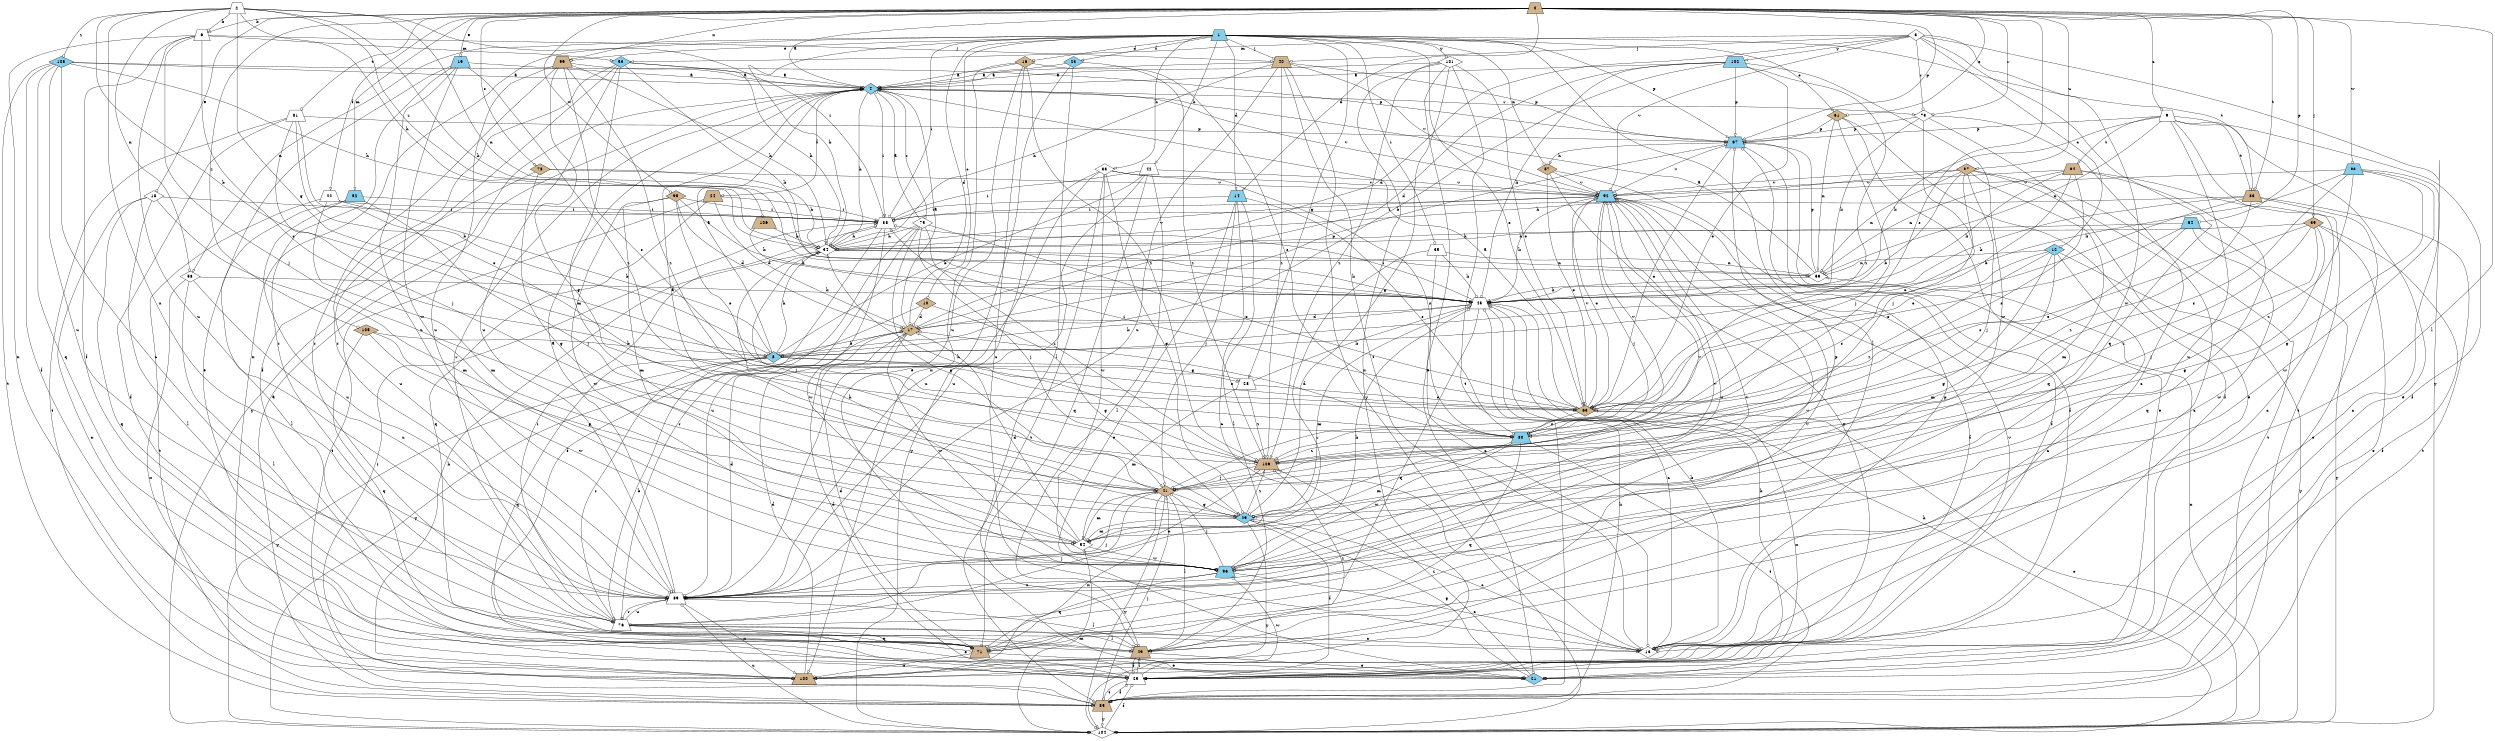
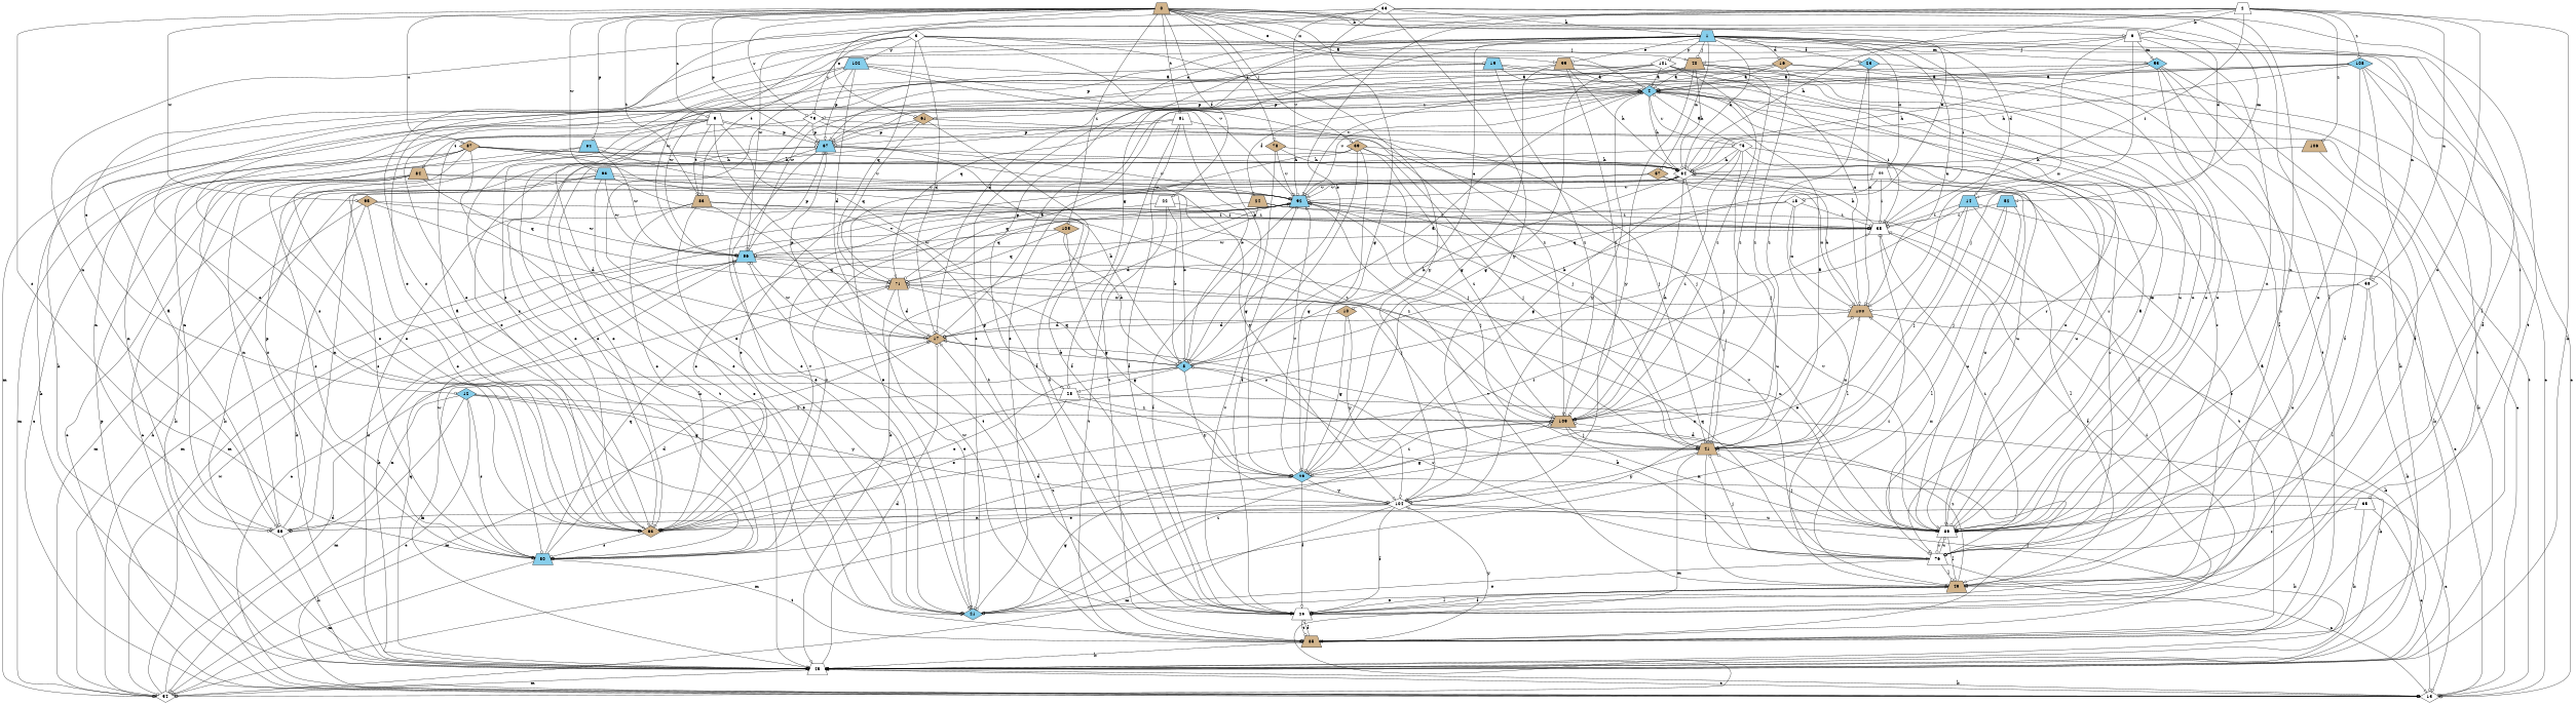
  strict digraph {
    node [fillcolor=white shape=trapezium style=filled]
    edge [arrowhead=odot]
    0 [fillcolor=tan]
    4 [fillcolor=skyblue shape=diamond]
    6
    9
    14 [fillcolor=skyblue]
    18 [shape=diamond]
    19 [fillcolor=skyblue]
    22
    39 [fillcolor=tan shape=diamond]
    49 [fillcolor=tan]
    52 [fillcolor=skyblue]
    61 [fillcolor=tan shape=diamond]
    64 [fillcolor=skyblue]
    67 [fillcolor=skyblue]
    73 [shape=diamond]
    78 [fillcolor=tan shape=diamond]
    80 [fillcolor=skyblue]
    81
    83 [fillcolor=tan]
    87 [fillcolor=tan shape=diamond]
    93 [fillcolor=skyblue]
    95 [fillcolor=tan shape=diamond]
    99 [fillcolor=tan]
    105 [fillcolor=tan shape=diamond]
    34 [shape=diamond]
    38
    92 [fillcolor=skyblue]
    104 [shape=diamond]
    24 [fillcolor=tan]
    75 [shape=diamond]
    76
    40 [fillcolor=tan]
    100 [fillcolor=tan]
    89
    53 [fillcolor=skyblue shape=diamond]
    25
-   41 [fillcolor=tan shape=diamond]
+   41 [fillcolor=tan]
    45
    59 [shape=diamond]
    21 [fillcolor=skyblue shape=diamond]
    84 [fillcolor=tan]
    85 [fillcolor=tan]
    13 [shape=diamond]
    71 [fillcolor=tan]
    54 [shape=diamond]
    96 [fillcolor=skyblue]
    109 [fillcolor=tan]
    8 [fillcolor=skyblue shape=diamond]
    63 [fillcolor=tan shape=diamond]
    29 [fillcolor=skyblue shape=diamond]
    17 [fillcolor=tan shape=diamond]
    1 [fillcolor=skyblue]
    10 [fillcolor=tan shape=diamond]
    16 [fillcolor=tan shape=diamond]
    23 [fillcolor=skyblue shape=diamond]
    28
    33 [shape=diamond]
    35
    42
    57 [fillcolor=tan shape=diamond]
    58 [shape=diamond]
    101 [shape=diamond]
    2
    106 [fillcolor=tan]
    108 [fillcolor=skyblue shape=diamond]
    3 [shape=diamond]
    12 [fillcolor=skyblue shape=diamond]
    102 [fillcolor=skyblue]
    0 -> 4 [label=a]
    0 -> 6 [arrowhead=onormal label=b]
    0 -> 9 [label=c]
    0 -> 14 [arrowhead=onormal label=d]
    0 -> 18 [label=e]
    0 -> 19 [label=e]
    0 -> 22 [arrowhead=onormal label=f]
    0 -> 39 [arrowhead=onormal label=j]
    0 -> 49 [arrowhead=onormal label=l]
    0 -> 52 [arrowhead=onormal label=m]
    0 -> 61 [label=o]
    0 -> 64 [label=p]
    0 -> 67 [arrowhead=onormal label=p]
    0 -> 73 [label=r]
    0 -> 78 [arrowhead=onormal label=s]
    0 -> 80 [label=s]
    0 -> 81 [label=t]
    0 -> 83 [arrowhead=onormal label=t]
    0 -> 87 [arrowhead=onormal label=u]
    0 -> 93 [label=w]
    0 -> 95 [label=w]
    0 -> 99 [arrowhead=onormal label=x]
    0 -> 105 [label=z]
    4 -> 73 [arrowhead=onormal label=r]
    4 -> 34 [label=h]
    4 -> 38 [arrowhead=onormal label=i]
    4 -> 92 [label=v]
    4 -> 104 [label=y]
    4 -> 24 [arrowhead=onormal label=f]
    4 -> 75 [label=r]
    4 -> 76 [label=r]
    6 -> 80 [label=s]
    6 -> 40 [arrowhead=onormal label=j]
    6 -> 100 [arrowhead=onormal label=x]
    6 -> 89 [arrowhead=onormal label=u]
    6 -> 53 [arrowhead=onormal label=m]
    6 -> 25 [label=f]
    6 -> 41 [arrowhead=onormal label=j]
    9 -> 67 [arrowhead=onormal label=p]
    9 -> 83 [label=t]
    9 -> 89 [arrowhead=onormal label=u]
    9 -> 25 [arrowhead=onormal label=f]
    9 -> 45 [arrowhead=onormal label=k]
    9 -> 59 [label=n]
    9 -> 21 [label=e]
    9 -> 84 [arrowhead=onormal label=t]
    9 -> 85 [label=t]
    14 -> 49 [arrowhead=onormal label=l]
    14 -> 80 [label=s]
    14 -> 38 [label=i]
    14 -> 41 [arrowhead=onormal label=j]
    14 -> 21 [arrowhead=onormal label=e]
    14 -> 13 [arrowhead=onormal label=c]
    18 -> 49 [arrowhead=onormal label=l]
    18 -> 38 [label=i]
    18 -> 100 [label=x]
    18 -> 71 [arrowhead=onormal label=q]
    18 -> 54 [label=m]
    19 -> 4 [arrowhead=onormal label=a]
    19 -> 76 [arrowhead=onormal label=r]
    19 -> 89 [label=u]
    19 -> 21 [label=e]
    19 -> 96 [label=w]
    19 -> 109 [label=z]
    22 -> 38 [arrowhead=onormal label=i]
    22 -> 85 [arrowhead=onormal label=t]
    22 -> 54 [arrowhead=onormal label=m]
    22 -> 8 [label=b]
    39 -> 34 [arrowhead=onormal label=h]
    39 -> 25 [label=f]
    39 -> 41 [arrowhead=onormal label=j]
    39 -> 21 [arrowhead=onormal label=e]
    39 -> 109 [arrowhead=onormal label=z]
    39 -> 63 [arrowhead=onormal label=o]
    39 -> 29 [label=g]
    49 -> 92 [arrowhead=onormal label=v]
    49 -> 25 [label=f]
    49 -> 21 [label=e]
    49 -> 109 [label=z]
    52 -> 49 [label=l]
    52 -> 38 [label=i]
    52 -> 89 [label=u]
    52 -> 41 [label=j]
    61 -> 67 [label=p]
    61 -> 25 [arrowhead=onormal label=f]
    61 -> 41 [arrowhead=onormal label=j]
    61 -> 59 [arrowhead=onormal label=n]
    61 -> 71 [label=q]
    64 -> 80 [arrowhead=onormal label=s]
    64 -> 34 [arrowhead=onormal label=h]
    64 -> 104 [arrowhead=onormal label=y]
    64 -> 96 [label=w]
    64 -> 63 [arrowhead=onormal label=o]
-   67 -> 57 [arrowhead=onormal label=h]
+   67 -> 34 [arrowhead=onormal label=h]
    67 -> 92 [arrowhead=onormal label=v]
    67 -> 25 [arrowhead=onormal label=f]
    67 -> 21 [label=e]
    67 -> 63 [label=o]
    73 -> 67 [label=p]
    73 -> 41 [label=j]
    73 -> 45 [arrowhead=onormal label=k]
    73 -> 21 [arrowhead=onormal label=e]
    73 -> 13 [label=c]
    78 -> 34 [label=h]
    78 -> 92 [label=v]
    78 -> 89 [label=u]
    78 -> 29 [label=g]
    80 -> 92 [label=v]
    80 -> 85 [label=t]
    80 -> 71 [label=q]
    80 -> 54 [label=m]
    80 -> 96 [arrowhead=onormal label=w]
    80 -> 109 [arrowhead=onormal label=z]
    80 -> 17 [arrowhead=onormal label=d]
    81 -> 67 [arrowhead=onormal label=p]
    81 -> 25 [arrowhead=onormal label=f]
    81 -> 41 [label=j]
    81 -> 85 [label=t]
    81 -> 8 [label=b]
    81 -> 63 [label=o]
    83 -> 38 [label=i]
    83 -> 45 [arrowhead=onormal label=k]
    83 -> 21 [arrowhead=onormal label=e]
    83 -> 85 [arrowhead=onormal label=t]
    83 -> 109 [arrowhead=onormal label=z]
    83 -> 63 [label=o]
    87 -> 34 [label=h]
    87 -> 92 [arrowhead=onormal label=v]
    87 -> 41 [label=j]
    87 -> 59 [arrowhead=onormal label=n]
    87 -> 85 [arrowhead=onormal label=t]
    87 -> 13 [label=c]
    87 -> 54 [arrowhead=onormal label=m]
    87 -> 8 [label=b]
    87 -> 63 [label=o]
    93 -> 80 [arrowhead=onormal label=s]
    93 -> 92 [label=v]
    93 -> 45 [label=k]
+   93 -> 21 [label=e]
    93 -> 13 [label=c]
    93 -> 96 [label=w]
    93 -> 109 [label=z]
    93 -> 29 [arrowhead=onormal label=g]
    95 -> 38 [arrowhead=onormal label=i]
    95 -> 45 [label=k]
    95 -> 54 [label=m]
    95 -> 96 [arrowhead=onormal label=w]
    95 -> 63 [arrowhead=onormal label=o]
    95 -> 17 [arrowhead=onormal label=d]
    99 -> 4 [label=a]
    99 -> 80 [label=s]
    99 -> 34 [arrowhead=onormal label=h]
    99 -> 76 [arrowhead=onormal label=r]
    99 -> 89 [label=u]
    99 -> 109 [arrowhead=onormal label=z]
    99 -> 29 [label=g]
    105 -> 71 [label=q]
    105 -> 96 [label=w]
    105 -> 8 [label=b]
    105 -> 29 [label=g]
    34 -> 92 [arrowhead=onormal label=v]
    34 -> 41 [label=j]
    34 -> 45 [label=k]
    34 -> 59 [label=n]
    38 -> 34 [label=h]
    38 -> 25 [arrowhead=onormal label=f]
    38 -> 96 [label=w]
    92 -> 38 [label=i]
    92 -> 89 [arrowhead=onormal label=u]
    92 -> 25 [arrowhead=onormal label=f]
    92 -> 41 [arrowhead=onormal label=j]
    92 -> 45 [arrowhead=onormal label=k]
    92 -> 63 [arrowhead=onormal label=o]
    104 -> 89 [label=u]
    104 -> 25 [label=f]
    104 -> 45 [label=k]
    104 -> 59 [arrowhead=onormal label=n]
    104 -> 54 [arrowhead=onormal label=m]
    104 -> 63 [arrowhead=onormal label=o]
    24 -> 38 [arrowhead=onormal label=i]
    24 -> 85 [label=t]
    24 -> 71 [label=q]
    24 -> 17 [label=d]
    75 -> 4 [label=a]
    75 -> 34 [label=h]
    75 -> 76 [label=r]
    75 -> 89 [label=u]
    75 -> 41 [arrowhead=onormal label=j]
    75 -> 109 [arrowhead=onormal label=z]
    75 -> 63 [arrowhead=onormal label=o]
    75 -> 29 [label=g]
    76 -> 49 [label=l]
    76 -> 38 [label=i]
    76 -> 92 [arrowhead=onormal label=v]
    76 -> 89 [label=u]
    76 -> 41 [label=j]
    76 -> 21 [arrowhead=onormal label=e]
    76 -> 13 [arrowhead=onormal label=c]
    76 -> 71 [label=q]
    76 -> 8 [label=b]
    40 -> 4 [arrowhead=onormal label=a]
    40 -> 67 [arrowhead=onormal label=p]
    40 -> 34 [label=h]
    40 -> 92 [arrowhead=onormal label=v]
    40 -> 104 [label=y]
    40 -> 89 [label=u]
    40 -> 13 [label=t]
    40 -> 109 [arrowhead=onormal label=z]
    100 -> 34 [arrowhead=onormal label=h]
    100 -> 45 [arrowhead=onormal label=k]
    100 -> 17 [label=d]
    89 -> 4 [arrowhead=onormal label=a]
    89 -> 49 [label=l]
    89 -> 92 [label=v]
    89 -> 76 [label=r]
    89 -> 100 [arrowhead=onormal label=x]
    89 -> 41 [label=j]
    89 -> 17 [arrowhead=onormal label=d]
    53 -> 4 [label=a]
    53 -> 34 [label=h]
    53 -> 76 [label=r]
    53 -> 89 [label=u]
    53 -> 25 [label=f]
    53 -> 45 [arrowhead=onormal label=k]
    53 -> 54 [arrowhead=onormal label=m]
    25 -> 49 [arrowhead=onormal label=l]
    25 -> 92 [label=v]
    25 -> 85 [label=t]
    25 -> 96 [label=w]
    25 -> 17 [arrowhead=onormal label=d]
    41 -> 4 [arrowhead=onormal label=a]
    41 -> 49 [arrowhead=onormal label=l]
    41 -> 104 [arrowhead=onormal label=y]
    41 -> 100 [arrowhead=onormal label=x]
    41 -> 54 [label=m]
    41 -> 29 [arrowhead=onormal label=g]
-   45 -> 38 [label=i]
+   21 -> 38 [label=i]
    45 -> 13 [arrowhead=onormal label=c]
    45 -> 71 [arrowhead=onormal label=q]
    45 -> 54 [label=m]
    45 -> 17 [label=d]
    59 -> 4 [label=a]
    59 -> 67 [label=p]
    59 -> 45 [arrowhead=onormal label=k]
    21 -> 109 [arrowhead=onormal label=z]
    21 -> 29 [arrowhead=onormal label=g]
    84 -> 80 [label=s]
    84 -> 92 [label=v]
    84 -> 45 [label=k]
    84 -> 59 [label=n]
    84 -> 13 [arrowhead=onormal label=c]
    84 -> 71 [arrowhead=onormal label=q]
    84 -> 8 [label=b]
    85 -> 4 [label=a]
    85 -> 38 [arrowhead=onormal label=i]
    85 -> 104 [arrowhead=onormal label=y]
    85 -> 25 [label=f]
    85 -> 41 [arrowhead=onormal label=j]
    85 -> 45 [label=k]
    13 -> 67 [label=p]
    13 -> 45 [arrowhead=onormal label=k]
    71 -> 100 [label=x]
    71 -> 21 [arrowhead=onormal label=e]
    71 -> 17 [arrowhead=onormal label=d]
    54 -> 34 [arrowhead=onormal label=h]
    54 -> 96 [arrowhead=onormal label=w]
    54 -> 17 [arrowhead=onormal label=d]
    96 -> 67 [label=p]
    96 -> 92 [arrowhead=onormal label=v]
    96 -> 89 [arrowhead=onormal label=u]
    96 -> 41 [label=j]
    96 -> 45 [label=k]
    96 -> 13 [label=c]
    96 -> 71 [label=q]
    109 -> 34 [arrowhead=onormal label=h]
    109 -> 89 [label=n]
    109 -> 41 [label=j]
    8 -> 4 [label=a]
    8 -> 34 [arrowhead=onormal label=h]
    8 -> 104 [label=y]
    8 -> 76 [arrowhead=onormal label=r]
    8 -> 45 [label=k]
    8 -> 71 [label=q]
    8 -> 63 [arrowhead=onormal label=o]
    8 -> 28 [arrowhead=onormal label=g]
    63 -> 4 [arrowhead=onormal label=a]
    63 -> 80 [label=s]
    63 -> 38 [arrowhead=onormal label=i]
    63 -> 92 [arrowhead=onormal label=v]
    63 -> 100 [label=x]
    29 -> 92 [arrowhead=onormal label=v]
    29 -> 104 [arrowhead=onormal label=y]
    29 -> 25 [arrowhead=onormal label=f]
    29 -> 13 [arrowhead=onormal label=c]
    29 -> 54 [arrowhead=onormal label=m]
    29 -> 109 [arrowhead=onormal label=z]
    17 -> 4 [arrowhead=onormal label=a]
    17 -> 67 [label=p]
    17 -> 96 [label=w]
    17 -> 8 [label=b]
    1 -> 14 [arrowhead=onormal label=d]
    1 -> 49 [arrowhead=onormal label=l]
    1 -> 61 [arrowhead=onormal label=o]
    1 -> 67 [arrowhead=onormal label=p]
    1 -> 83 [label=t]
    1 -> 99 [label=e]
    1 -> 34 [arrowhead=onormal label=h]
    1 -> 38 [label=i]
    1 -> 40 [label=j]
    1 -> 100 [label=x]
    1 -> 63 [arrowhead=onormal label=o]
    1 -> 17 [label=d]
    1 -> 10 [label=c]
    1 -> 16 [label=d]
    1 -> 23 [arrowhead=onormal label=f]
    1 -> 28 [arrowhead=onormal label=g]
-   1 -> 33 [arrowhead=onormal label=h]
+   33 -> 1 [arrowhead=onormal label=h]
    1 -> 35 [label=i]
    1 -> 42 [arrowhead=onormal label=k]
    1 -> 57 [label=n]
    1 -> 58 [arrowhead=onormal label=n]
    1 -> 101 [label=y]
    10 -> 104 [arrowhead=onormal label=y]
    10 -> 29 [arrowhead=onormal label=g]
    10 -> 17 [label=d]
    16 -> 4 [arrowhead=onormal label=a]
    16 -> 80 [arrowhead=onormal label=s]
    16 -> 89 [label=u]
    16 -> 21 [label=e]
    16 -> 13 [arrowhead=onormal label=c]
    16 -> 109 [arrowhead=onormal label=z]
    23 -> 4 [label=a]
    23 -> 49 [label=l]
    23 -> 100 [arrowhead=onormal label=x]
    23 -> 109 [label=z]
    28 -> 45 [arrowhead=onormal label=k]
    28 -> 54 [arrowhead=onormal label=m]
    28 -> 109 [arrowhead=onormal label=z]
    28 -> 63 [label=o]
    33 -> 80 [arrowhead=onormal label=s]
    33 -> 92 [label=v]
    33 -> 104 [arrowhead=onormal label=y]
    33 -> 89 [label=u]
    33 -> 85 [arrowhead=onormal label=t]
    33 -> 96 [label=w]
    33 -> 29 [label=g]
    35 -> 76 [label=r]
    35 -> 45 [label=k]
    35 -> 59 [label=n]
    35 -> 13 [label=c]
    42 -> 49 [label=l]
    42 -> 38 [label=i]
    42 -> 92 [label=v]
    42 -> 89 [arrowhead=onormal label=u]
    42 -> 71 [label=q]
    42 -> 8 [label=b]
    57 -> 92 [label=v]
    57 -> 100 [arrowhead=onormal label=x]
    57 -> 25 [arrowhead=onormal label=f]
    57 -> 63 [label=o]
    58 -> 49 [arrowhead=onormal label=l]
    58 -> 100 [label=x]
    58 -> 89 [label=u]
    58 -> 45 [arrowhead=onormal label=k]
    101 -> 4 [arrowhead=onormal label=a]
    101 -> 100 [arrowhead=onormal label=x]
    101 -> 21 [label=e]
    101 -> 85 [arrowhead=onormal label=t]
    101 -> 109 [arrowhead=onormal label=z]
    101 -> 63 [arrowhead=onormal label=o]
    101 -> 29 [label=g]
    2 -> 6 [label=b]
    2 -> 34 [label=h]
    2 -> 38 [label=i]
    2 -> 89 [label=u]
    2 -> 45 [arrowhead=onormal label=k]
    2 -> 59 [arrowhead=onormal label=n]
    2 -> 8 [arrowhead=onormal label=b]
    2 -> 28 [label=g]
    2 -> 58 [label=n]
    2 -> 106 [label=z]
    2 -> 108 [label=z]
    106 -> 34 [label=h]
    106 -> 45 [arrowhead=onormal label=k]
    108 -> 4 [arrowhead=onormal label=a]
    108 -> 67 [label=p]
    108 -> 34 [arrowhead=onormal label=h]
    108 -> 89 [arrowhead=onormal label=u]
    108 -> 25 [label=f]
    108 -> 85 [arrowhead=onormal label=t]
    108 -> 13 [label=c]
    108 -> 71 [arrowhead=onormal label=q]
    3 -> 73 [label=r]
    3 -> 92 [label=v]
    3 -> 104 [arrowhead=onormal label=y]
    3 -> 40 [arrowhead=onormal label=j]
    3 -> 53 [arrowhead=onormal label=m]
    3 -> 71 [label=q]
    3 -> 96 [arrowhead=onormal label=w]
    3 -> 17 [label=d]
    3 -> 12 [label=c]
    3 -> 102 [arrowhead=onormal label=y]
    12 -> 80 [arrowhead=onormal label=s]
    12 -> 104 [arrowhead=onormal label=y]
    12 -> 59 [label=n]
    12 -> 13 [label=c]
    12 -> 54 [arrowhead=onormal label=m]
    12 -> 109 [label=z]
    12 -> 29 [label=g]
    102 -> 4 [arrowhead=onormal label=a]
    102 -> 67 [arrowhead=onormal label=p]
    102 -> 45 [label=k]
    102 -> 96 [label=w]
    102 -> 109 [arrowhead=onormal label=z]
    102 -> 8 [arrowhead=onormal label=b]
    102 -> 63 [arrowhead=onormal label=o]
    102 -> 17 [label=d]
  }
